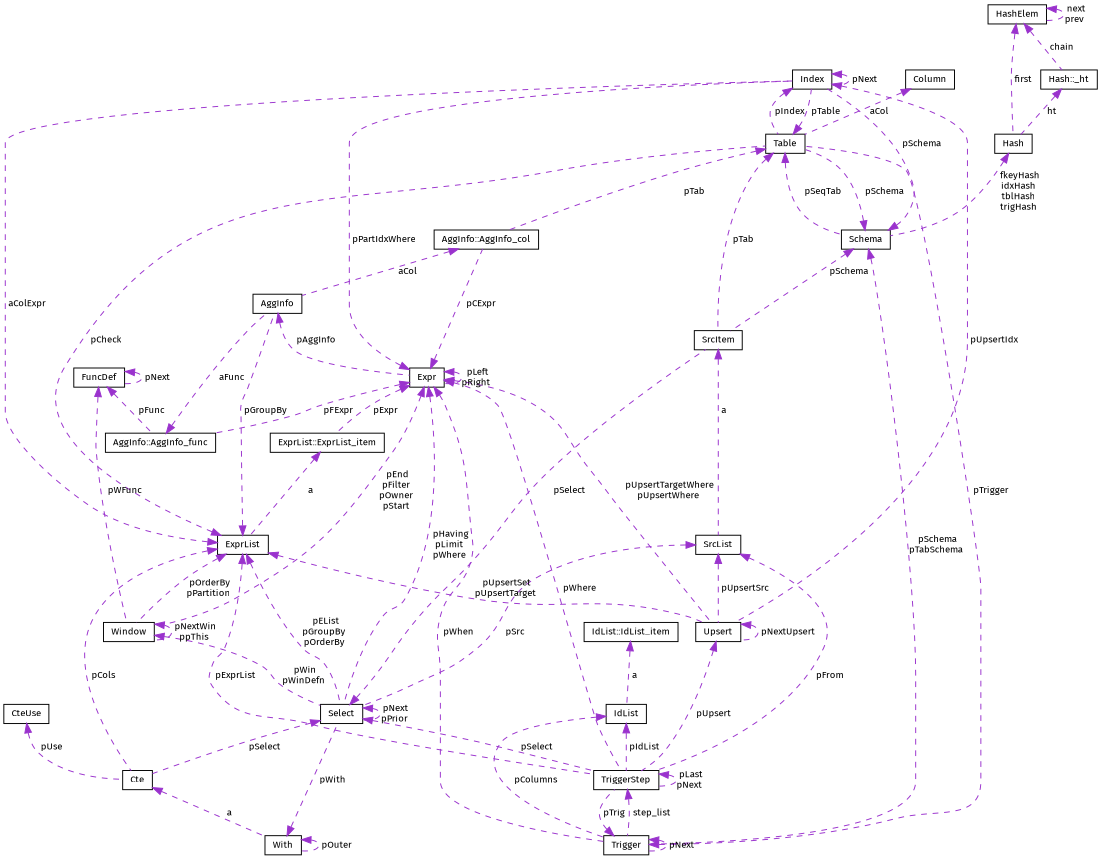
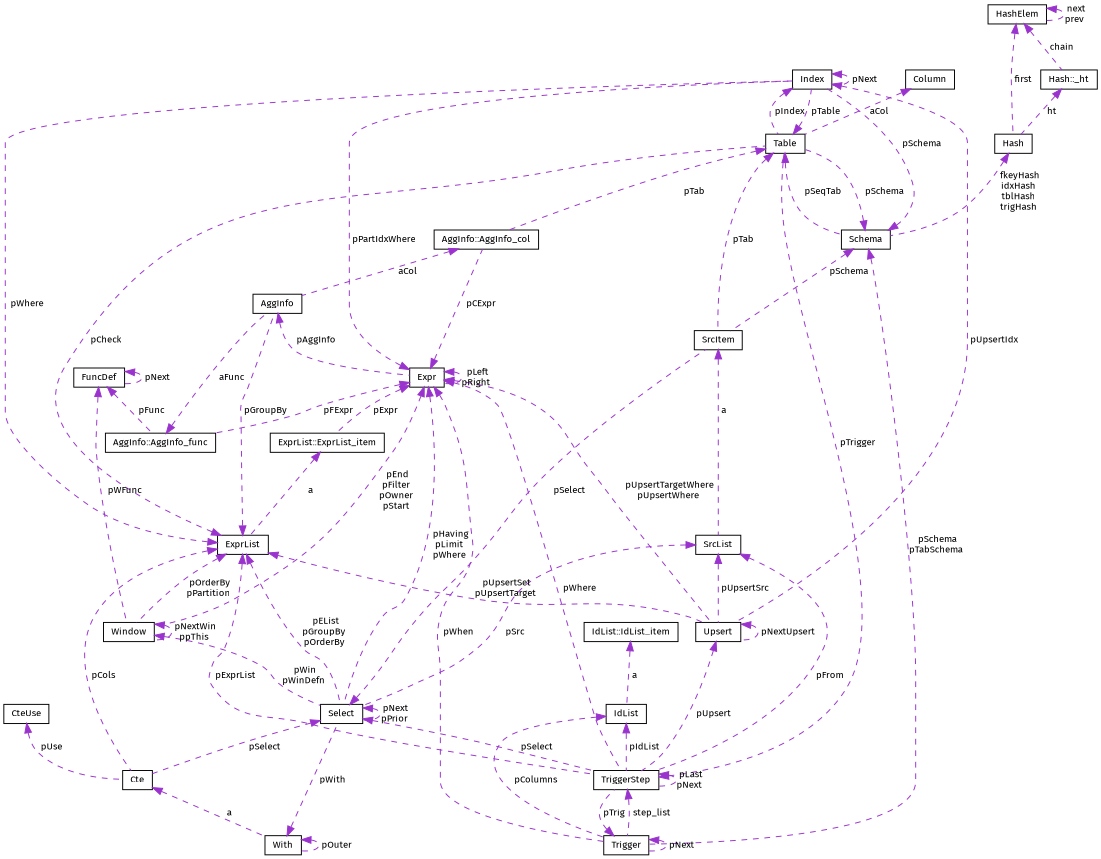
  digraph {
    fontname="Fira Sans"
    node [color=black fillcolor=white fontname="Fira Sans" fontsize=10 shape=record style=filled]
    edge [color=darkorchid3 dir=back fontname="Fira Sans" fontsize=10 labelfontname=Helvetica labelfontsize=10 style=dashed]
    n1 [height=0.2 label=Index width=0.4]
    n2 [height=0.2 label=Table width=0.4]
    n3 [height=0.2 label=Upsert width=0.4]
    n4 [height=0.2 label="AggInfo::AggInfo_col" width=0.4]
    n5 [height=0.2 label=Schema width=0.4]
    n6 [height=0.2 label=SrcItem width=0.4]
    n7 [height=0.2 label=TriggerStep width=0.4]
    n8 [height=0.2 label=AggInfo width=0.4]
    n9 [height=0.2 label=Trigger width=0.4]
    n10 [height=0.2 label=SrcList width=0.4]
    n11 [height=0.2 label=Column width=0.4]
    n12 [height=0.2 label=ExprList width=0.4]
    n13 [height=0.2 label=Select width=0.4]
    n14 [height=0.2 label=Cte width=0.4]
    n15 [height=0.2 label=Window width=0.4]
    n16 [height=0.2 label=Expr width=0.4]
    n17 [height=0.2 label=With width=0.4]
    n18 [height=0.2 label="ExprList::ExprList_item" width=0.4]
    n19 [height=0.2 label="AggInfo::AggInfo_func" width=0.4]
    n20 [height=0.2 label=FuncDef width=0.4]
    n21 [height=0.2 label=IdList width=0.4]
    n22 [height=0.2 label="IdList::IdList_item" width=0.4]
    n23 [height=0.2 label=Hash width=0.4]
    n24 [height=0.2 label=HashElem width=0.4]
    n25 [height=0.2 label="Hash::_ht" width=0.4]
    n26 [height=0.2 label=CteUse width=0.4]
    n1 -> n1 [label=" pNext"]
    n1 -> n2 [label=" pIndex"]
    n1 -> n3 [label=" pUpsertIdx"]
    n2 -> n1 [label=" pTable"]
    n2 -> n4 [label=" pTab"]
    n2 -> n5 [label=" pSeqTab"]
    n2 -> n6 [label=" pTab"]
    n3 -> n3 [label=" pNextUpsert"]
    n3 -> n7 [label=" pUpsert"]
    n4 -> n8 [label=" aCol"]
    n5 -> n1 [label=" pSchema"]
    n5 -> n2 [label=" pSchema"]
    n5 -> n6 [label=" pSchema"]
    n5 -> n9 [label=" pSchema\npTabSchema"]
    n6 -> n10 [label=" a"]
    n7 -> n7 [label=" pLast\npNext"]
    n7 -> n9 [label=" step_list"]
    n8 -> n16 [label=" pAggInfo"]
-   n9 -> n2 [label=" pTrigger"]
+   n7 -> n2 [label=" pTrigger"]
    n9 -> n7 [label=" pTrig"]
    n9 -> n9 [label=" pNext"]
    n10 -> n3 [label=" pUpsertSrc"]
    n10 -> n7 [label=" pFrom"]
    n10 -> n13 [label=" pSrc"]
    n11 -> n2 [label=" aCol"]
-   n12 -> n1 [label=" aColExpr"]
+   n12 -> n1 [label=" pWhere"]
    n12 -> n2 [label=" pCheck"]
    n12 -> n3 [label=" pUpsertSet\npUpsertTarget"]
    n12 -> n7 [label=" pExprList"]
    n12 -> n8 [label=" pGroupBy"]
    n12 -> n13 [label=" pEList\npGroupBy\npOrderBy"]
    n12 -> n14 [label=" pCols"]
    n12 -> n15 [label=" pOrderBy\npPartition"]
    n13 -> n6 [label=" pSelect"]
    n13 -> n7 [label=" pSelect"]
    n13 -> n13 [label=" pNext\npPrior"]
    n13 -> n14 [label=" pSelect"]
    n14 -> n17 [label=" a"]
    n15 -> n13 [label=" pWin\npWinDefn"]
    n15 -> n15 [label=" pNextWin\nppThis"]
    n16 -> n1 [label=" pPartIdxWhere"]
    n16 -> n3 [label=" pUpsertTargetWhere\npUpsertWhere"]
    n16 -> n4 [label=" pCExpr"]
    n16 -> n7 [label=" pWhere"]
    n16 -> n9 [label=" pWhen"]
    n16 -> n13 [label=" pHaving\npLimit\npWhere"]
    n16 -> n15 [label=" pEnd\npFilter\npOwner\npStart"]
    n16 -> n16 [label=" pLeft\npRight"]
    n16 -> n18 [label=" pExpr"]
    n16 -> n19 [label=" pFExpr"]
    n17 -> n13 [label=" pWith"]
    n17 -> n17 [label=" pOuter"]
    n18 -> n12 [label=" a"]
    n19 -> n8 [label=" aFunc"]
    n20 -> n15 [label=" pWFunc"]
    n20 -> n19 [label=" pFunc"]
    n20 -> n20 [label=" pNext"]
    n21 -> n7 [label=" pIdList"]
    n21 -> n9 [label=" pColumns"]
    n22 -> n21 [label=" a"]
    n23 -> n5 [label=" fkeyHash\nidxHash\ntblHash\ntrigHash"]
    n24 -> n23 [label=" first"]
    n24 -> n24 [label=" next\nprev"]
    n24 -> n25 [label=" chain"]
    n25 -> n23 [label=" ht"]
    n26 -> n14 [label=" pUse"]
  }
